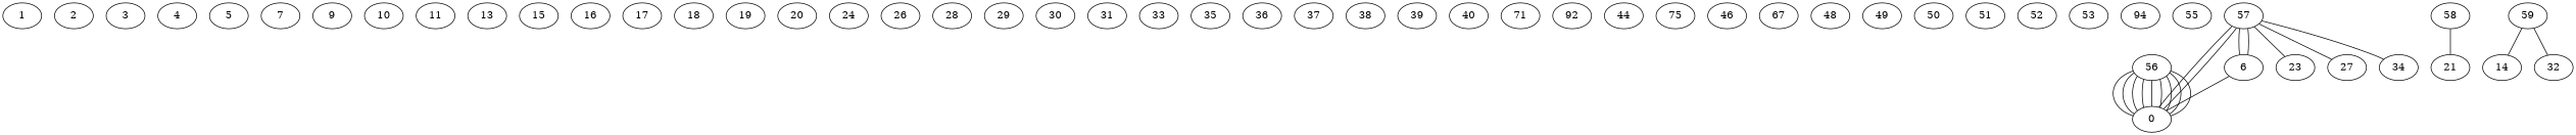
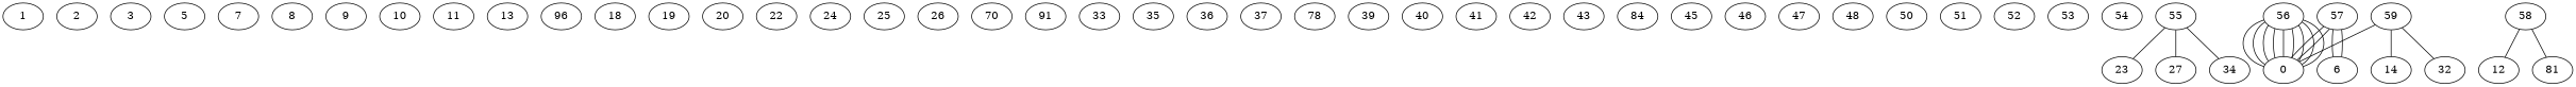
  graph {
    1
    2
    3
-   4
    5
    7
+   8
    9
    10
    11
    13
-   15
-   16
-   17
+   16 [label=96]
    18
    19
    20
+   22
    24
+   25
    26
-   28
-   29
-   30
-   31
+   30 [label=70]
+   31 [label=91]
    33
    35
    36
    37
-   38
+   38 [label=78]
    39
    40
-   41 [label=71]
-   42 [label=92]
-   44
-   45 [label=75]
+   41
+   42
+   43
+   44 [label=84]
+   45
    46
-   47 [label=67]
+   47
    48
-   49
    50
    51
    52
    53
-   54 [label=94]
+   54
    55
    56
    0
    57
    6
    23
    27
    34
    58
-   21
+   12
+   21 [label=81]
    59
    14
    32
    56 -- 0
    56 -- 0
    56 -- 0
    56 -- 0
    56 -- 0
    56 -- 0
    56 -- 0
    56 -- 0
    56 -- 0
    57 -- 0
    57 -- 0
    57 -- 6
    57 -- 6
-   57 -- 23
-   57 -- 27
-   57 -- 34
+   55 -- 23
+   55 -- 27
+   55 -- 34
+   58 -- 12
    58 -- 21
-   6 -- 0
+   59 -- 0
    59 -- 14
    59 -- 32
  }
